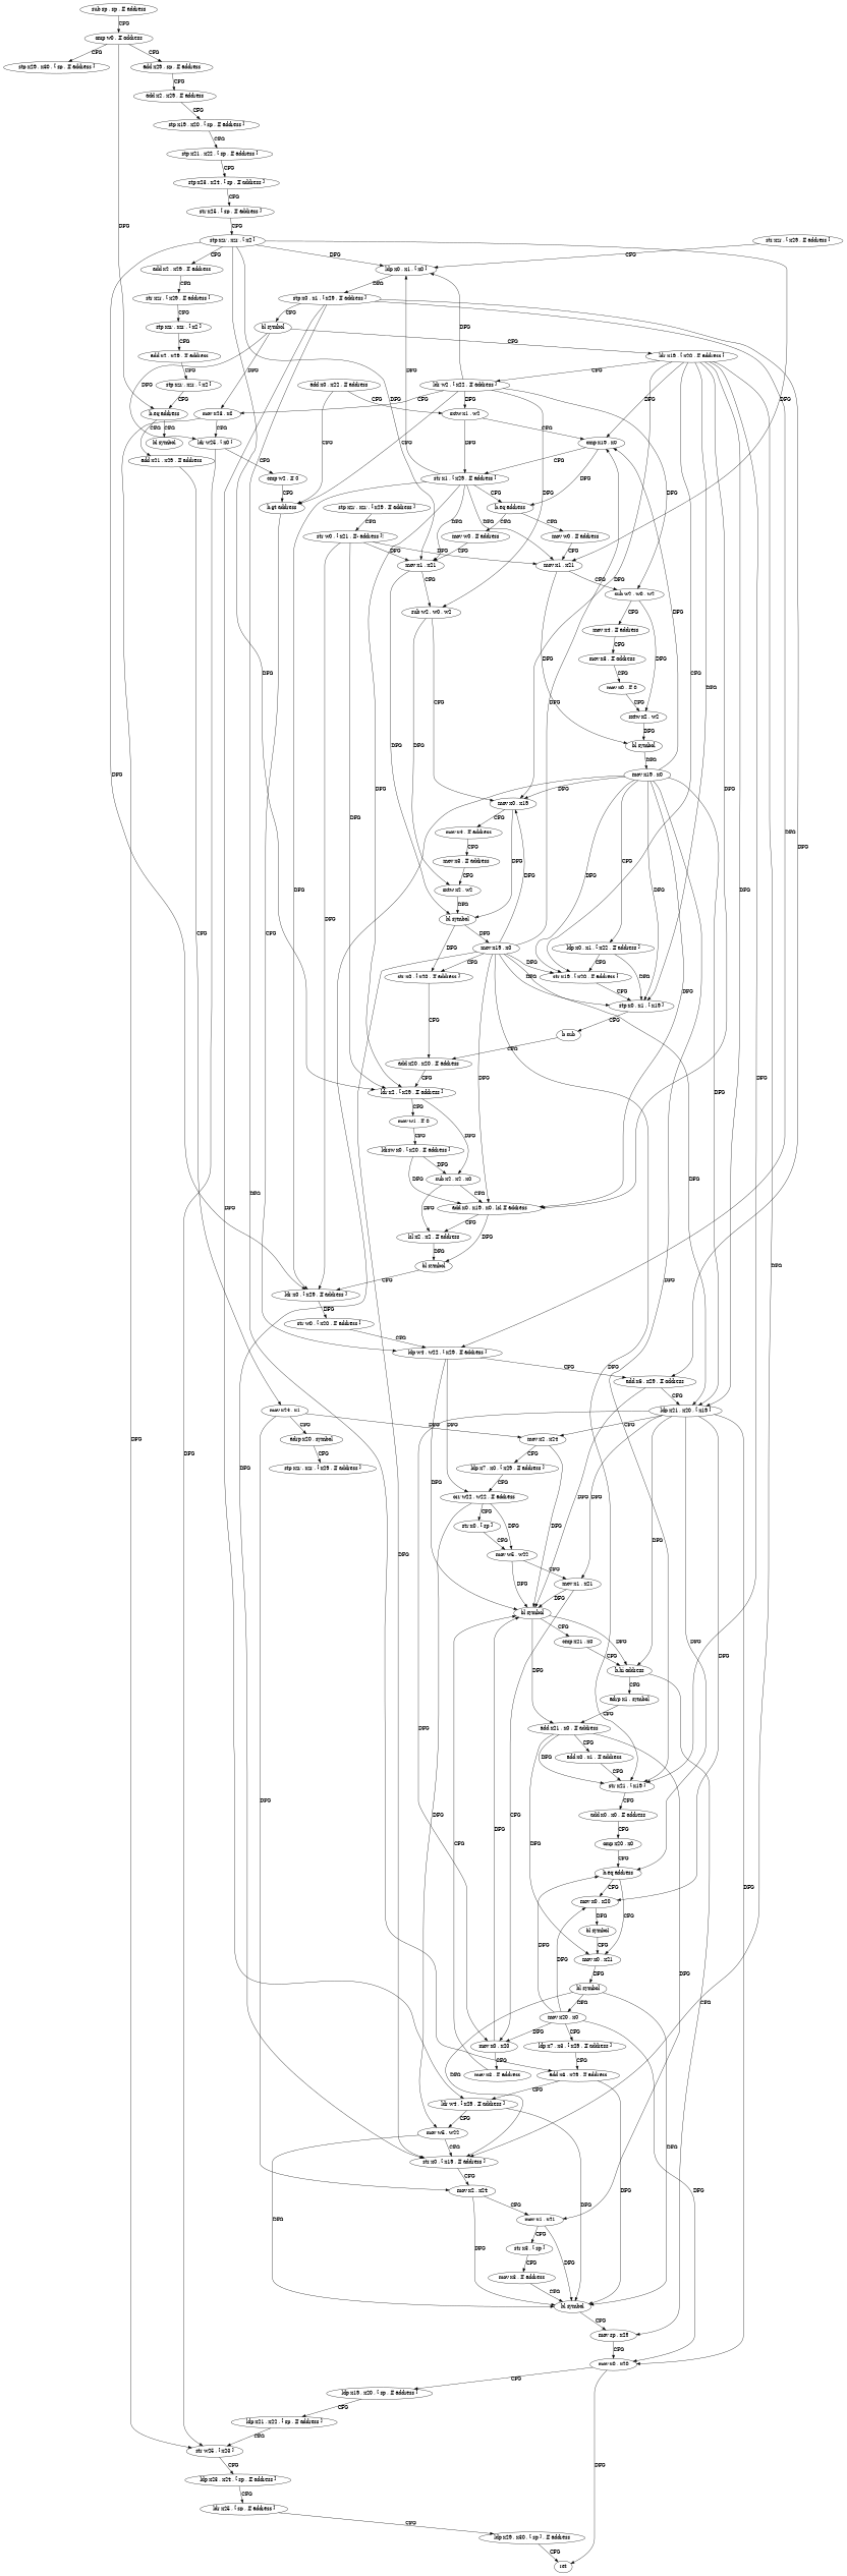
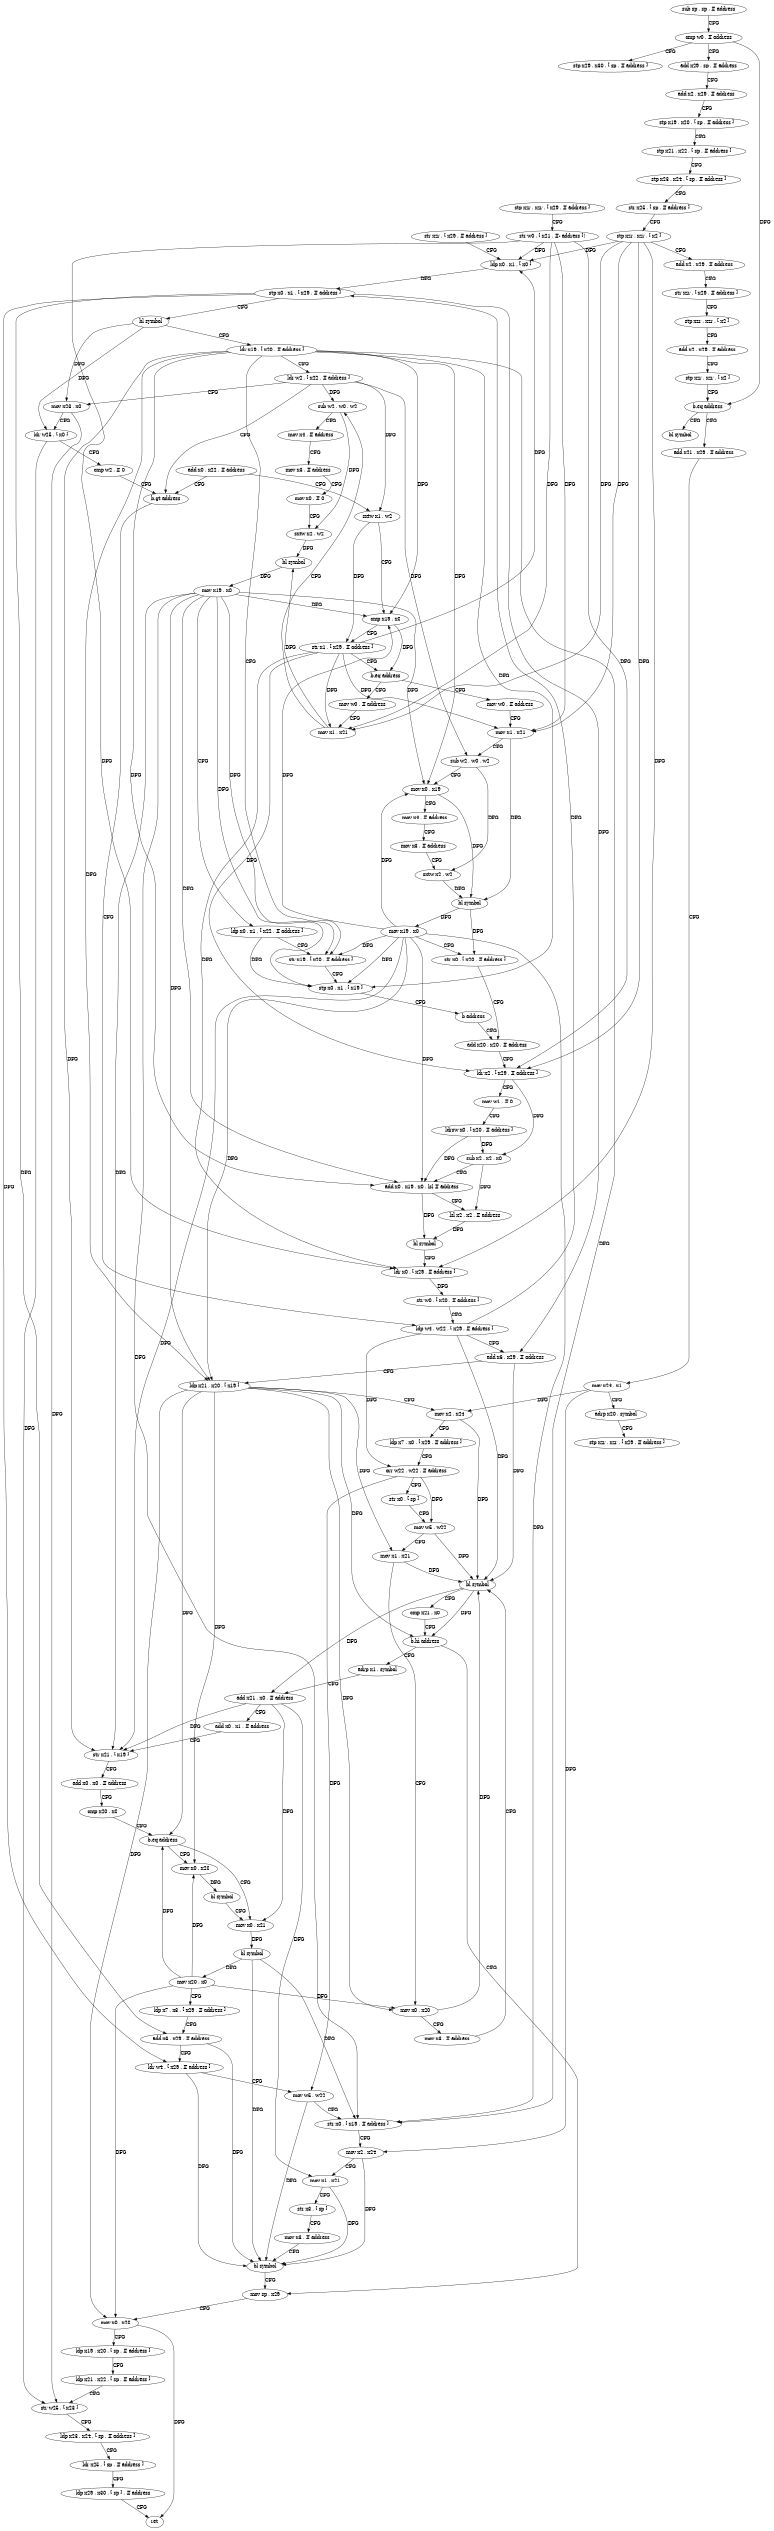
  digraph {
    n1 [label="sub sp , sp , # address"]
    n2 [label="cmp w0 , # address"]
    n3 [label="stp x29 , x30 , [ sp , # address ]"]
    n4 [label="b.eq address"]
    n5 [label="add x29 , sp , # address"]
    n6 [label="bl symbol"]
    n7 [label="add x21 , x29 , # address"]
    n8 [label="add x2 , x29 , # address"]
    n9 [label="stp x19 , x20 , [ sp , # address ]"]
    n10 [label="stp x21 , x22 , [ sp , # address ]"]
    n11 [label="stp x23 , x24 , [ sp , # address ]"]
    n12 [label="str x25 , [ sp , # address ]"]
    n13 [label="stp xzr , xzr , [ x2 ]"]
    n14 [label="add x2 , x29 , # address"]
    n15 [label="ldp x0 , x1 , [ x0 ]"]
    n16 [label="mov x1 , x21"]
    n17 [label="mov x1 , x21"]
    n18 [label="ldr x2 , [ x29 , # address ]"]
    n19 [label="ldr x0 , [ x29 , # address ]"]
    n20 [label="str xzr , [ x29 , # address ]"]
    n21 [label="stp x0 , x1 , [ x29 , # address ]"]
    n22 [label="sub w2 , w0 , w2"]
    n23 [label="bl symbol"]
    n24 [label="sub w2 , w0 , w2"]
    n25 [label="bl symbol"]
    n26 [label="mov w1 , # 0"]
    n27 [label="sub x2 , x2 , x0"]
    n28 [label="str w0 , [ x20 , # address ]"]
    n29 [label="stp xzr , xzr , [ x2 ]"]
    n30 [label="add x2 , x29 , # address"]
    n31 [label="stp xzr , xzr , [ x2 ]"]
    n32 [label="mov x24 , x1"]
    n33 [label="adrp x20 , symbol"]
    n34 [label="mov x2 , x24"]
    n35 [label="mov x2 , x24"]
    n36 [label="stp xzr , xzr , [ x29 , # address ]"]
    n37 [label="bl symbol"]
    n38 [label="ldp x7 , x0 , [ x29 , # address ]"]
    n39 [label="mov x1 , x21"]
    n40 [label="bl symbol"]
    n41 [label="stp xzr , xzr , [ x29 , # address ]"]
    n42 [label="str w0 , [ x21 , #- address ]!"]
    n43 [label="str xzr , [ x29 , # address ]"]
    n44 [label="bl symbol"]
    n45 [label="ldp w4 , w22 , [ x29 , # address ]"]
    n46 [label="add x6 , x29 , # address"]
    n47 [label="add x6 , x29 , # address"]
    n48 [label="ldr w4 , [ x29 , # address ]"]
    n49 [label="ldr x19 , [ x20 , # address ]"]
    n50 [label="mov x23 , x0"]
    n51 [label="ldr w25 , [ x0 ]"]
    n52 [label="orr w22 , w22 , # address"]
    n53 [label="ldp x21 , x20 , [ x19 ]"]
    n54 [label="mov w5 , w22"]
    n55 [label="ldr w2 , [ x22 , # address ]"]
    n56 [label="cmp x19 , x0"]
    n57 [label="str x21 , [ x19 ]"]
    n58 [label="str x19 , [ x20 , # address ]"]
    n59 [label="stp x0 , x1 , [ x19 ]"]
    n60 [label="mov x0 , x19"]
    n61 [label="str x0 , [ x19 , # address ]"]
    n62 [label="add x0 , x19 , x0 , lsl # address"]
    n63 [label="str w25 , [ x23 ]"]
    n64 [label="cmp w2 , # 0"]
    n65 [label="b.gt address"]
    n66 [label="sxtw x1 , w2"]
    n67 [label="mov x1 , x21"]
    n68 [label="mov x0 , x20"]
    n69 [label="b.hi address"]
    n70 [label="mov x0 , x20"]
    n71 [label="b.eq address"]
    n72 [label="mov x0 , x20"]
    n73 [label="str x1 , [ x29 , # address ]"]
    n74 [label="b.eq address"]
    n75 [label="add x0 , x0 , # address"]
-   n76 [label="b sub"]
+   n76 [label="b address"]
    n77 [label="mov x4 , # address"]
    n78 [label="lsl x2 , x2 , # address"]
    n79 [label="bl symbol"]
    n80 [label="mov x4 , # address"]
    n81 [label="sxtw x2 , w2"]
    n82 [label="sxtw x2 , w2"]
    n83 [label="ldp x23 , x24 , [ sp , # address ]"]
    n84 [label="add x0 , x22 , # address"]
    n85 [label="str x0 , [ sp ]"]
    n86 [label="mov w5 , w22"]
    n87 [label="cmp x21 , x0"]
    n88 [label="add x21 , x0 , # address"]
    n89 [label="mov x3 , # address"]
    n90 [label="mov sp , x29"]
    n91 [label="adrp x1 , symbol"]
    n92 [label="ldp x19 , x20 , [ sp , # address ]"]
    n93 [label=ret]
    n94 [label="mov x0 , x21"]
    n95 [label="bl symbol"]
    n96 [label="add x0 , x1 , # address"]
    n97 [label="mov w0 , # address"]
    n98 [label="mov w0 , # address"]
    n99 [label="ldp x21 , x22 , [ sp , # address ]"]
    n100 [label="ldr x25 , [ sp , # address ]"]
    n101 [label="ldp x29 , x30 , [ sp ] , # address"]
    n102 [label="bl symbol"]
    n103 [label="str x3 , [ sp ]"]
    n104 [label="cmp x20 , x0"]
    n105 [label="mov x20 , x0"]
    n106 [label="mov x19 , x0"]
    n107 [label="mov x3 , # address"]
    n108 [label="mov x0 , # 0"]
    n109 [label="ldp x0 , x1 , [ x22 , # address ]"]
    n110 [label="add x20 , x20 , # address"]
    n111 [label="mov x19 , x0"]
    n112 [label="str x0 , [ x20 , # address ]"]
    n113 [label="mov x3 , # address"]
    n114 [label="ldp x7 , x3 , [ x29 , # address ]"]
    n115 [label="mov x3 , # address"]
    n116 [label="ldrsw x0 , [ x20 , # address ]"]
    n1 -> n2 [label=CFG]
    n2 -> n3 [label=CFG]
    n2 -> n4 [label=DFG]
    n2 -> n5 [label=CFG]
    n4 -> n6 [label=CFG]
    n4 -> n7 [label=CFG]
    n5 -> n8 [label=CFG]
    n7 -> n32 [label=CFG]
    n8 -> n9 [label=CFG]
    n9 -> n10 [label=CFG]
    n10 -> n11 [label=CFG]
    n11 -> n12 [label=CFG]
    n12 -> n13 [label=CFG]
    n13 -> n14 [label=CFG]
    n13 -> n15 [label=DFG]
    n13 -> n16 [label=DFG]
    n13 -> n17 [label=DFG]
    n13 -> n18 [label=DFG]
    n13 -> n19 [label=DFG]
    n14 -> n20 [label=CFG]
    n15 -> n21 [label=DFG]
    n16 -> n22 [label=CFG]
    n16 -> n23 [label=DFG]
    n17 -> n24 [label=CFG]
    n17 -> n25 [label=DFG]
    n18 -> n26 [label=CFG]
    n18 -> n27 [label=DFG]
    n19 -> n28 [label=DFG]
    n20 -> n29 [label=CFG]
    n21 -> n44 [label=CFG]
-   n21 -> n45 [label=DFG]
+   n45 -> n21 [label=DFG]
    n21 -> n46 [label=DFG]
    n21 -> n47 [label=DFG]
    n21 -> n48 [label=DFG]
    n22 -> n80 [label=CFG]
    n22 -> n81 [label=DFG]
    n23 -> n106 [label=DFG]
    n24 -> n60 [label=CFG]
    n24 -> n82 [label=DFG]
    n25 -> n111 [label=DFG]
    n25 -> n112 [label=DFG]
    n26 -> n116 [label=CFG]
    n27 -> n62 [label=CFG]
    n27 -> n78 [label=DFG]
    n28 -> n45 [label=CFG]
    n29 -> n30 [label=CFG]
    n30 -> n31 [label=CFG]
    n31 -> n4 [label=CFG]
    n32 -> n33 [label=CFG]
    n32 -> n34 [label=DFG]
    n32 -> n35 [label=DFG]
    n33 -> n36 [label=CFG]
    n34 -> n37 [label=DFG]
    n34 -> n38 [label=CFG]
    n35 -> n39 [label=CFG]
    n35 -> n40 [label=DFG]
    n37 -> n69 [label=DFG]
    n37 -> n87 [label=CFG]
    n37 -> n88 [label=DFG]
    n38 -> n52 [label=CFG]
    n39 -> n40 [label=DFG]
    n39 -> n103 [label=CFG]
    n40 -> n90 [label=CFG]
    n41 -> n42 [label=CFG]
-   n55 -> n15 [label=DFG]
+   n42 -> n15 [label=DFG]
    n42 -> n16 [label=DFG]
    n42 -> n17 [label=DFG]
    n42 -> n18 [label=DFG]
    n42 -> n19 [label=DFG]
    n43 -> n15 [label=CFG]
    n44 -> n49 [label=CFG]
    n44 -> n50 [label=DFG]
    n44 -> n51 [label=DFG]
    n45 -> n37 [label=DFG]
    n45 -> n46 [label=CFG]
    n45 -> n52 [label=DFG]
    n46 -> n37 [label=DFG]
    n46 -> n53 [label=CFG]
    n47 -> n40 [label=DFG]
    n47 -> n48 [label=CFG]
    n48 -> n40 [label=DFG]
    n48 -> n54 [label=CFG]
    n49 -> n53 [label=DFG]
    n49 -> n55 [label=CFG]
    n49 -> n56 [label=DFG]
    n49 -> n57 [label=DFG]
    n49 -> n58 [label=CFG]
    n49 -> n59 [label=DFG]
    n49 -> n60 [label=DFG]
    n49 -> n61 [label=DFG]
    n49 -> n62 [label=DFG]
    n50 -> n51 [label=CFG]
    n50 -> n63 [label=DFG]
    n51 -> n63 [label=DFG]
    n51 -> n64 [label=CFG]
    n52 -> n54 [label=DFG]
    n52 -> n85 [label=CFG]
    n52 -> n86 [label=DFG]
    n53 -> n34 [label=CFG]
    n53 -> n67 [label=DFG]
    n53 -> n68 [label=DFG]
    n53 -> n69 [label=DFG]
    n53 -> n70 [label=DFG]
    n53 -> n71 [label=DFG]
    n53 -> n72 [label=DFG]
    n54 -> n40 [label=DFG]
    n54 -> n61 [label=CFG]
    n55 -> n22 [label=DFG]
    n55 -> n24 [label=DFG]
    n55 -> n50 [label=CFG]
    n55 -> n65 [label=CFG]
    n55 -> n66 [label=DFG]
    n56 -> n73 [label=CFG]
    n56 -> n74 [label=DFG]
    n57 -> n75 [label=CFG]
    n58 -> n59 [label=CFG]
    n59 -> n76 [label=CFG]
    n60 -> n25 [label=DFG]
    n60 -> n77 [label=CFG]
    n61 -> n35 [label=CFG]
    n62 -> n78 [label=CFG]
    n62 -> n79 [label=DFG]
    n63 -> n83 [label=CFG]
    n64 -> n65 [label=CFG]
    n65 -> n45 [label=CFG]
    n66 -> n56 [label=CFG]
    n66 -> n73 [label=DFG]
    n67 -> n37 [label=DFG]
    n67 -> n68 [label=CFG]
    n68 -> n37 [label=DFG]
    n68 -> n89 [label=CFG]
    n69 -> n90 [label=CFG]
    n69 -> n91 [label=CFG]
    n70 -> n92 [label=CFG]
    n70 -> n93 [label=DFG]
    n71 -> n72 [label=CFG]
    n71 -> n94 [label=CFG]
    n72 -> n95 [label=DFG]
    n73 -> n15 [label=DFG]
    n73 -> n16 [label=DFG]
    n73 -> n17 [label=DFG]
    n73 -> n18 [label=DFG]
    n73 -> n19 [label=DFG]
    n73 -> n74 [label=CFG]
    n74 -> n97 [label=CFG]
    n74 -> n98 [label=CFG]
    n75 -> n104 [label=CFG]
    n76 -> n110 [label=CFG]
    n77 -> n113 [label=CFG]
    n78 -> n79 [label=DFG]
    n79 -> n19 [label=CFG]
    n80 -> n107 [label=CFG]
    n81 -> n23 [label=DFG]
    n82 -> n25 [label=DFG]
    n83 -> n100 [label=CFG]
    n84 -> n65 [label=CFG]
    n84 -> n66 [label=CFG]
    n85 -> n86 [label=CFG]
    n86 -> n37 [label=DFG]
    n86 -> n67 [label=CFG]
    n87 -> n69 [label=CFG]
    n88 -> n39 [label=DFG]
    n88 -> n57 [label=DFG]
    n88 -> n94 [label=DFG]
    n88 -> n96 [label=CFG]
    n89 -> n37 [label=CFG]
    n90 -> n70 [label=CFG]
    n91 -> n88 [label=CFG]
    n92 -> n99 [label=CFG]
    n94 -> n102 [label=DFG]
    n95 -> n94 [label=CFG]
    n96 -> n57 [label=CFG]
    n97 -> n16 [label=CFG]
    n98 -> n17 [label=CFG]
    n99 -> n63 [label=CFG]
    n100 -> n101 [label=CFG]
    n101 -> n93 [label=CFG]
    n102 -> n40 [label=DFG]
    n102 -> n61 [label=DFG]
    n102 -> n105 [label=DFG]
    n103 -> n115 [label=CFG]
    n104 -> n71 [label=CFG]
    n105 -> n68 [label=DFG]
    n105 -> n70 [label=DFG]
    n105 -> n71 [label=DFG]
    n105 -> n72 [label=DFG]
    n105 -> n114 [label=CFG]
    n106 -> n53 [label=DFG]
    n106 -> n56 [label=DFG]
    n106 -> n57 [label=DFG]
    n106 -> n58 [label=DFG]
    n106 -> n59 [label=DFG]
    n106 -> n60 [label=DFG]
    n106 -> n61 [label=DFG]
    n106 -> n62 [label=DFG]
    n106 -> n109 [label=CFG]
    n107 -> n108 [label=CFG]
    n108 -> n81 [label=CFG]
    n109 -> n58 [label=CFG]
    n109 -> n59 [label=DFG]
    n110 -> n18 [label=CFG]
    n111 -> n53 [label=DFG]
    n111 -> n56 [label=DFG]
    n111 -> n57 [label=DFG]
    n111 -> n58 [label=DFG]
    n111 -> n59 [label=DFG]
    n111 -> n60 [label=DFG]
    n111 -> n61 [label=DFG]
    n111 -> n62 [label=DFG]
    n111 -> n112 [label=CFG]
    n112 -> n110 [label=CFG]
    n113 -> n82 [label=CFG]
    n114 -> n47 [label=CFG]
    n115 -> n40 [label=CFG]
    n116 -> n27 [label=DFG]
    n116 -> n62 [label=DFG]
  }
